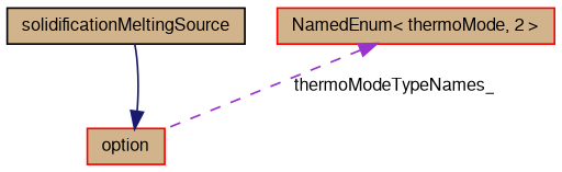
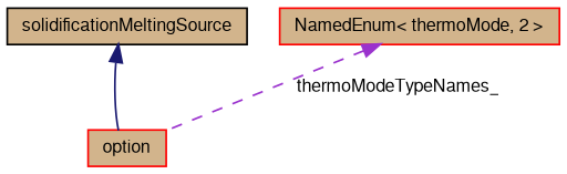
  digraph {
    node [color=red fillcolor=tan fontname=FreeSans fontsize=10 shape=record style=filled]
    edge [dir=back fontname=FreeSans fontsize=10 labelfontname=FreeSans labelfontsize=10]
    n1 [color=black fontcolor=black height=0.2 label=solidificationMeltingSource width=0.4]
    n2 [height=0.2 label=option width=0.4]
    n3 [height=0.2 label="NamedEnum\< thermoMode, 2 \>" width=0.4]
-   n2 -> n1 [color=midnightblue style=solid]
+   n1 -> n2 [color=midnightblue style=solid]
    n3 -> n2 [color=darkorchid3 label=" thermoModeTypeNames_" style=dashed]
  }
